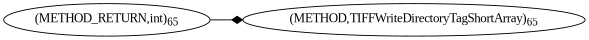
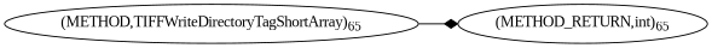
  digraph {
    rankdir=LR
    fontname="Liberation Serif"
    node [fontname="Liberation Serif"]
    n1 [label=<(METHOD,TIFFWriteDirectoryTagShortArray)<SUB>65</SUB>>]
    n2 [label=<(METHOD_RETURN,int)<SUB>65</SUB>>]
-   n2 -> n1 [arrowhead=diamond fontname="Liberation Serif"]
+   n1 -> n2 [arrowhead=diamond fontname="Liberation Serif"]
  }
